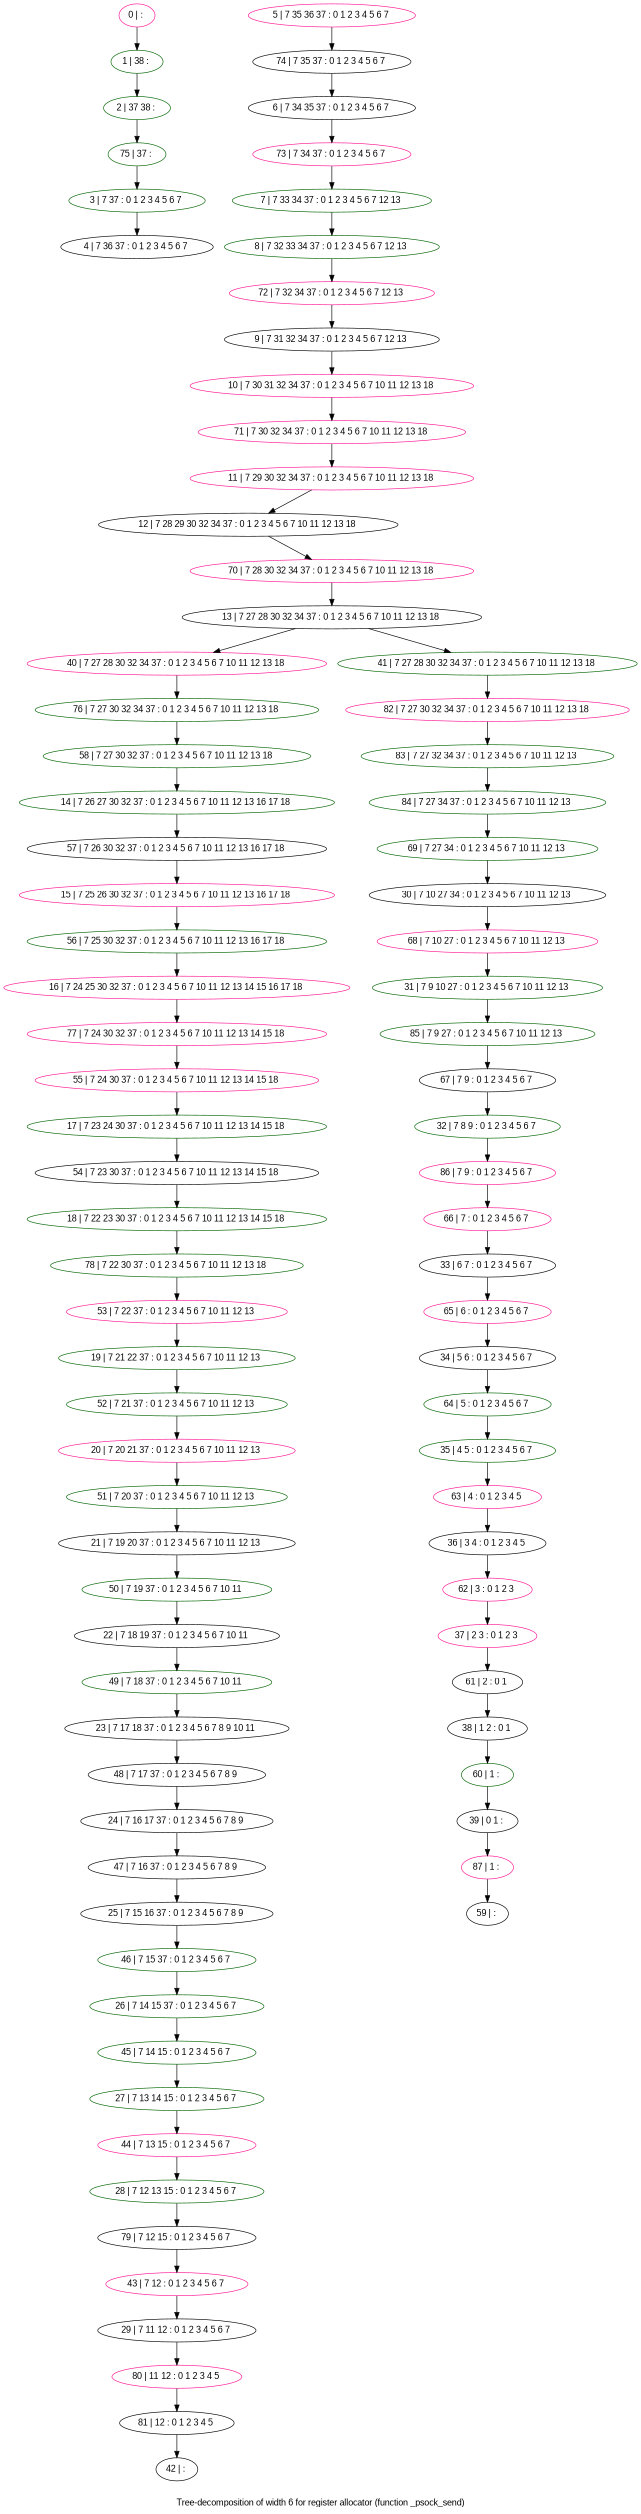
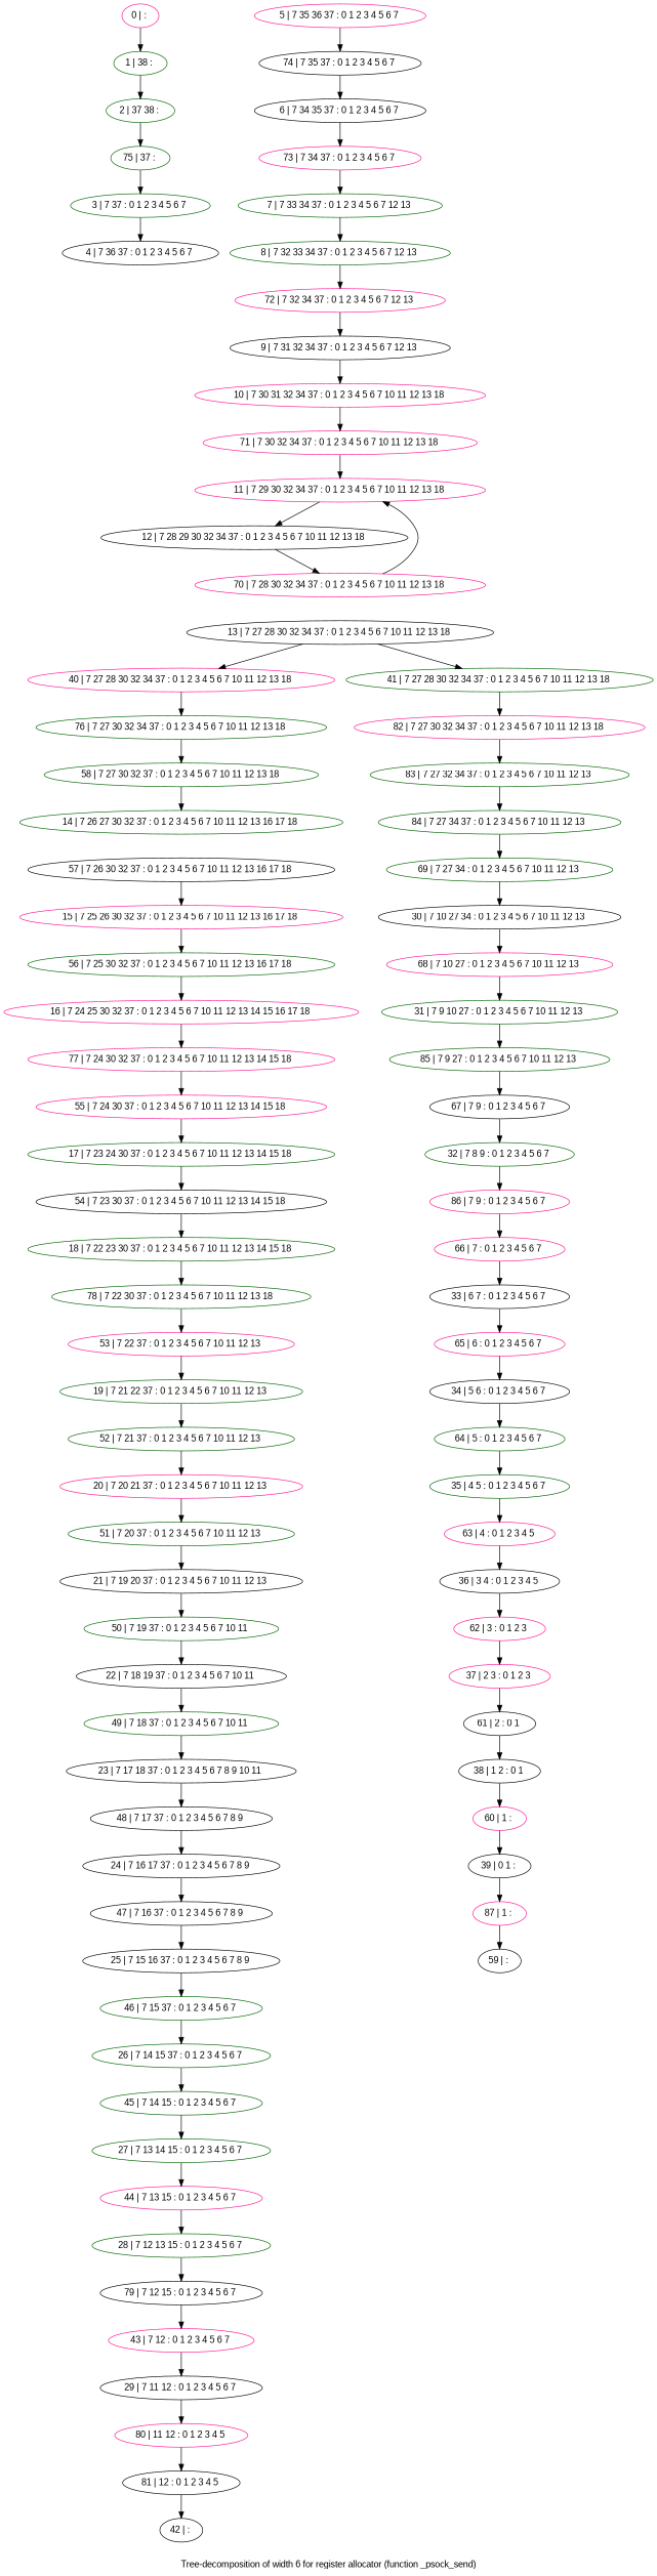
  digraph {
    fontname="Liberation Sans"
    label="Tree-decomposition of width 6 for register allocator (function _psock_send)"
    node [color=darkgreen fontname="Liberation Sans"]
    edge [fontname="Liberation Sans"]
    n1 [color=deeppink label="0 | : "]
    n2 [label="1 | 38 : "]
    n3 [label="2 | 37 38 : "]
    n4 [label="75 | 37 : "]
    n5 [label="3 | 7 37 : 0 1 2 3 4 5 6 7 "]
    n6 [color=black label="4 | 7 36 37 : 0 1 2 3 4 5 6 7 "]
    n7 [color=deeppink label="5 | 7 35 36 37 : 0 1 2 3 4 5 6 7 "]
    n8 [color=black label="74 | 7 35 37 : 0 1 2 3 4 5 6 7 "]
    n9 [color=black label="6 | 7 34 35 37 : 0 1 2 3 4 5 6 7 "]
    n10 [color=deeppink label="73 | 7 34 37 : 0 1 2 3 4 5 6 7 "]
    n11 [label="7 | 7 33 34 37 : 0 1 2 3 4 5 6 7 12 13 "]
    n12 [label="8 | 7 32 33 34 37 : 0 1 2 3 4 5 6 7 12 13 "]
    n13 [color=deeppink label="72 | 7 32 34 37 : 0 1 2 3 4 5 6 7 12 13 "]
    n14 [color=black label="9 | 7 31 32 34 37 : 0 1 2 3 4 5 6 7 12 13 "]
    n15 [color=deeppink label="10 | 7 30 31 32 34 37 : 0 1 2 3 4 5 6 7 10 11 12 13 18 "]
    n16 [color=deeppink label="71 | 7 30 32 34 37 : 0 1 2 3 4 5 6 7 10 11 12 13 18 "]
    n17 [color=deeppink label="11 | 7 29 30 32 34 37 : 0 1 2 3 4 5 6 7 10 11 12 13 18 "]
    n18 [color=black label="12 | 7 28 29 30 32 34 37 : 0 1 2 3 4 5 6 7 10 11 12 13 18 "]
    n19 [color=deeppink label="70 | 7 28 30 32 34 37 : 0 1 2 3 4 5 6 7 10 11 12 13 18 "]
    n20 [color=black label="13 | 7 27 28 30 32 34 37 : 0 1 2 3 4 5 6 7 10 11 12 13 18 "]
    n21 [color=deeppink label="40 | 7 27 28 30 32 34 37 : 0 1 2 3 4 5 6 7 10 11 12 13 18 "]
    n22 [label="41 | 7 27 28 30 32 34 37 : 0 1 2 3 4 5 6 7 10 11 12 13 18 "]
    n23 [label="76 | 7 27 30 32 34 37 : 0 1 2 3 4 5 6 7 10 11 12 13 18 "]
    n24 [color=deeppink label="82 | 7 27 30 32 34 37 : 0 1 2 3 4 5 6 7 10 11 12 13 18 "]
    n25 [label="14 | 7 26 27 30 32 37 : 0 1 2 3 4 5 6 7 10 11 12 13 16 17 18 "]
    n26 [color=black label="57 | 7 26 30 32 37 : 0 1 2 3 4 5 6 7 10 11 12 13 16 17 18 "]
    n27 [color=deeppink label="15 | 7 25 26 30 32 37 : 0 1 2 3 4 5 6 7 10 11 12 13 16 17 18 "]
    n28 [label="56 | 7 25 30 32 37 : 0 1 2 3 4 5 6 7 10 11 12 13 16 17 18 "]
    n29 [color=deeppink label="16 | 7 24 25 30 32 37 : 0 1 2 3 4 5 6 7 10 11 12 13 14 15 16 17 18 "]
    n30 [color=deeppink label="77 | 7 24 30 32 37 : 0 1 2 3 4 5 6 7 10 11 12 13 14 15 18 "]
    n31 [color=deeppink label="55 | 7 24 30 37 : 0 1 2 3 4 5 6 7 10 11 12 13 14 15 18 "]
    n32 [label="17 | 7 23 24 30 37 : 0 1 2 3 4 5 6 7 10 11 12 13 14 15 18 "]
    n33 [color=black label="54 | 7 23 30 37 : 0 1 2 3 4 5 6 7 10 11 12 13 14 15 18 "]
    n34 [label="18 | 7 22 23 30 37 : 0 1 2 3 4 5 6 7 10 11 12 13 14 15 18 "]
    n35 [label="78 | 7 22 30 37 : 0 1 2 3 4 5 6 7 10 11 12 13 18 "]
    n36 [color=deeppink label="53 | 7 22 37 : 0 1 2 3 4 5 6 7 10 11 12 13 "]
    n37 [label="19 | 7 21 22 37 : 0 1 2 3 4 5 6 7 10 11 12 13 "]
    n38 [label="52 | 7 21 37 : 0 1 2 3 4 5 6 7 10 11 12 13 "]
    n39 [color=deeppink label="20 | 7 20 21 37 : 0 1 2 3 4 5 6 7 10 11 12 13 "]
    n40 [label="51 | 7 20 37 : 0 1 2 3 4 5 6 7 10 11 12 13 "]
    n41 [color=black label="21 | 7 19 20 37 : 0 1 2 3 4 5 6 7 10 11 12 13 "]
    n42 [label="50 | 7 19 37 : 0 1 2 3 4 5 6 7 10 11 "]
    n43 [color=black label="22 | 7 18 19 37 : 0 1 2 3 4 5 6 7 10 11 "]
    n44 [label="49 | 7 18 37 : 0 1 2 3 4 5 6 7 10 11 "]
    n45 [color=black label="23 | 7 17 18 37 : 0 1 2 3 4 5 6 7 8 9 10 11 "]
    n46 [color=black label="48 | 7 17 37 : 0 1 2 3 4 5 6 7 8 9 "]
    n47 [color=black label="24 | 7 16 17 37 : 0 1 2 3 4 5 6 7 8 9 "]
    n48 [color=black label="47 | 7 16 37 : 0 1 2 3 4 5 6 7 8 9 "]
    n49 [color=black label="25 | 7 15 16 37 : 0 1 2 3 4 5 6 7 8 9 "]
    n50 [label="46 | 7 15 37 : 0 1 2 3 4 5 6 7 "]
    n51 [label="26 | 7 14 15 37 : 0 1 2 3 4 5 6 7 "]
    n52 [label="45 | 7 14 15 : 0 1 2 3 4 5 6 7 "]
    n53 [label="27 | 7 13 14 15 : 0 1 2 3 4 5 6 7 "]
    n54 [color=deeppink label="44 | 7 13 15 : 0 1 2 3 4 5 6 7 "]
    n55 [label="28 | 7 12 13 15 : 0 1 2 3 4 5 6 7 "]
    n56 [color=black label="79 | 7 12 15 : 0 1 2 3 4 5 6 7 "]
    n57 [color=deeppink label="43 | 7 12 : 0 1 2 3 4 5 6 7 "]
    n58 [color=black label="29 | 7 11 12 : 0 1 2 3 4 5 6 7 "]
    n59 [color=deeppink label="80 | 11 12 : 0 1 2 3 4 5 "]
    n60 [color=black label="81 | 12 : 0 1 2 3 4 5 "]
    n61 [color=black label="30 | 7 10 27 34 : 0 1 2 3 4 5 6 7 10 11 12 13 "]
    n62 [color=deeppink label="68 | 7 10 27 : 0 1 2 3 4 5 6 7 10 11 12 13 "]
    n63 [label="31 | 7 9 10 27 : 0 1 2 3 4 5 6 7 10 11 12 13 "]
    n64 [label="85 | 7 9 27 : 0 1 2 3 4 5 6 7 10 11 12 13 "]
    n65 [color=black label="67 | 7 9 : 0 1 2 3 4 5 6 7 "]
    n66 [label="32 | 7 8 9 : 0 1 2 3 4 5 6 7 "]
    n67 [color=deeppink label="86 | 7 9 : 0 1 2 3 4 5 6 7 "]
    n68 [color=deeppink label="66 | 7 : 0 1 2 3 4 5 6 7 "]
    n69 [color=black label="33 | 6 7 : 0 1 2 3 4 5 6 7 "]
    n70 [color=deeppink label="65 | 6 : 0 1 2 3 4 5 6 7 "]
    n71 [color=black label="34 | 5 6 : 0 1 2 3 4 5 6 7 "]
    n72 [label="64 | 5 : 0 1 2 3 4 5 6 7 "]
    n73 [label="35 | 4 5 : 0 1 2 3 4 5 6 7 "]
    n74 [color=deeppink label="63 | 4 : 0 1 2 3 4 5 "]
    n75 [color=black label="36 | 3 4 : 0 1 2 3 4 5 "]
    n76 [color=deeppink label="62 | 3 : 0 1 2 3 "]
    n77 [color=deeppink label="37 | 2 3 : 0 1 2 3 "]
    n78 [color=black label="61 | 2 : 0 1 "]
    n79 [color=black label="38 | 1 2 : 0 1 "]
-   n80 [label="60 | 1 : "]
+   n80 [color=deeppink label="60 | 1 : "]
    n81 [color=black label="39 | 0 1 : "]
    n82 [color=deeppink label="87 | 1 : "]
    n83 [color=black label="59 | : "]
    n84 [label="58 | 7 27 30 32 37 : 0 1 2 3 4 5 6 7 10 11 12 13 18 "]
    n85 [label="83 | 7 27 32 34 37 : 0 1 2 3 4 5 6 7 10 11 12 13 "]
    n86 [color=black label="42 | : "]
    n87 [label="69 | 7 27 34 : 0 1 2 3 4 5 6 7 10 11 12 13 "]
    n88 [label="84 | 7 27 34 37 : 0 1 2 3 4 5 6 7 10 11 12 13 "]
    n1 -> n2
    n2 -> n3
    n3 -> n4
    n4 -> n5
    n5 -> n6
    n7 -> n8
    n8 -> n9
    n9 -> n10
    n10 -> n11
    n11 -> n12
    n12 -> n13
    n13 -> n14
    n14 -> n15
    n15 -> n16
    n16 -> n17
    n17 -> n18
    n18 -> n19
-   n19 -> n20
+   n19 -> n17
    n20 -> n21
    n20 -> n22
    n21 -> n23
    n22 -> n24
    n23 -> n84
    n24 -> n85
-   n25 -> n26
    n26 -> n27
    n27 -> n28
    n28 -> n29
    n29 -> n30
    n30 -> n31
    n31 -> n32
    n32 -> n33
    n33 -> n34
    n34 -> n35
    n35 -> n36
    n36 -> n37
    n37 -> n38
    n38 -> n39
    n39 -> n40
    n40 -> n41
    n41 -> n42
    n42 -> n43
    n43 -> n44
    n44 -> n45
    n45 -> n46
    n46 -> n47
    n47 -> n48
    n48 -> n49
    n49 -> n50
    n50 -> n51
    n51 -> n52
    n52 -> n53
    n53 -> n54
    n54 -> n55
    n55 -> n56
    n56 -> n57
    n57 -> n58
    n58 -> n59
    n59 -> n60
    n60 -> n86
    n61 -> n62
    n62 -> n63
    n63 -> n64
    n64 -> n65
    n65 -> n66
    n66 -> n67
    n67 -> n68
    n68 -> n69
    n69 -> n70
    n70 -> n71
    n71 -> n72
    n72 -> n73
    n73 -> n74
    n74 -> n75
    n75 -> n76
    n76 -> n77
    n77 -> n78
    n78 -> n79
    n79 -> n80
    n80 -> n81
    n81 -> n82
    n82 -> n83
    n84 -> n25
    n85 -> n88
    n87 -> n61
    n88 -> n87
  }
